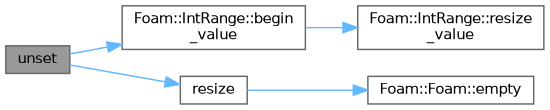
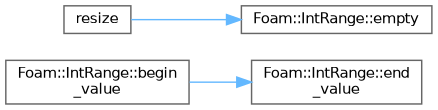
  digraph {
    rankdir=LR
    node [color=grey40 fillcolor=white fontname=Helvetica fontsize=10 shape=box style=filled]
    edge [color=steelblue1 fontname=Helvetica fontsize=10 labelfontname=Helvetica labelfontsize=10 style=solid]
-   n1 [color=gray40 fillcolor=grey60 fontcolor=black height=0.2 label=unset width=0.4]
    n2 [height=0.2 label="Foam::IntRange::begin\l_value" width=0.4]
    n3 [height=0.2 label=resize width=0.4]
-   n4 [height=0.2 label="Foam::IntRange::resize\l_value" width=0.4]
-   n5 [height=0.2 label="Foam::Foam::empty" width=0.4]
-   n1 -> n2
-   n1 -> n3
+   n4 [height=0.2 label="Foam::IntRange::end\l_value" width=0.4]
+   n5 [height=0.2 label="Foam::IntRange::empty" width=0.4]
    n2 -> n4
    n3 -> n5
  }
